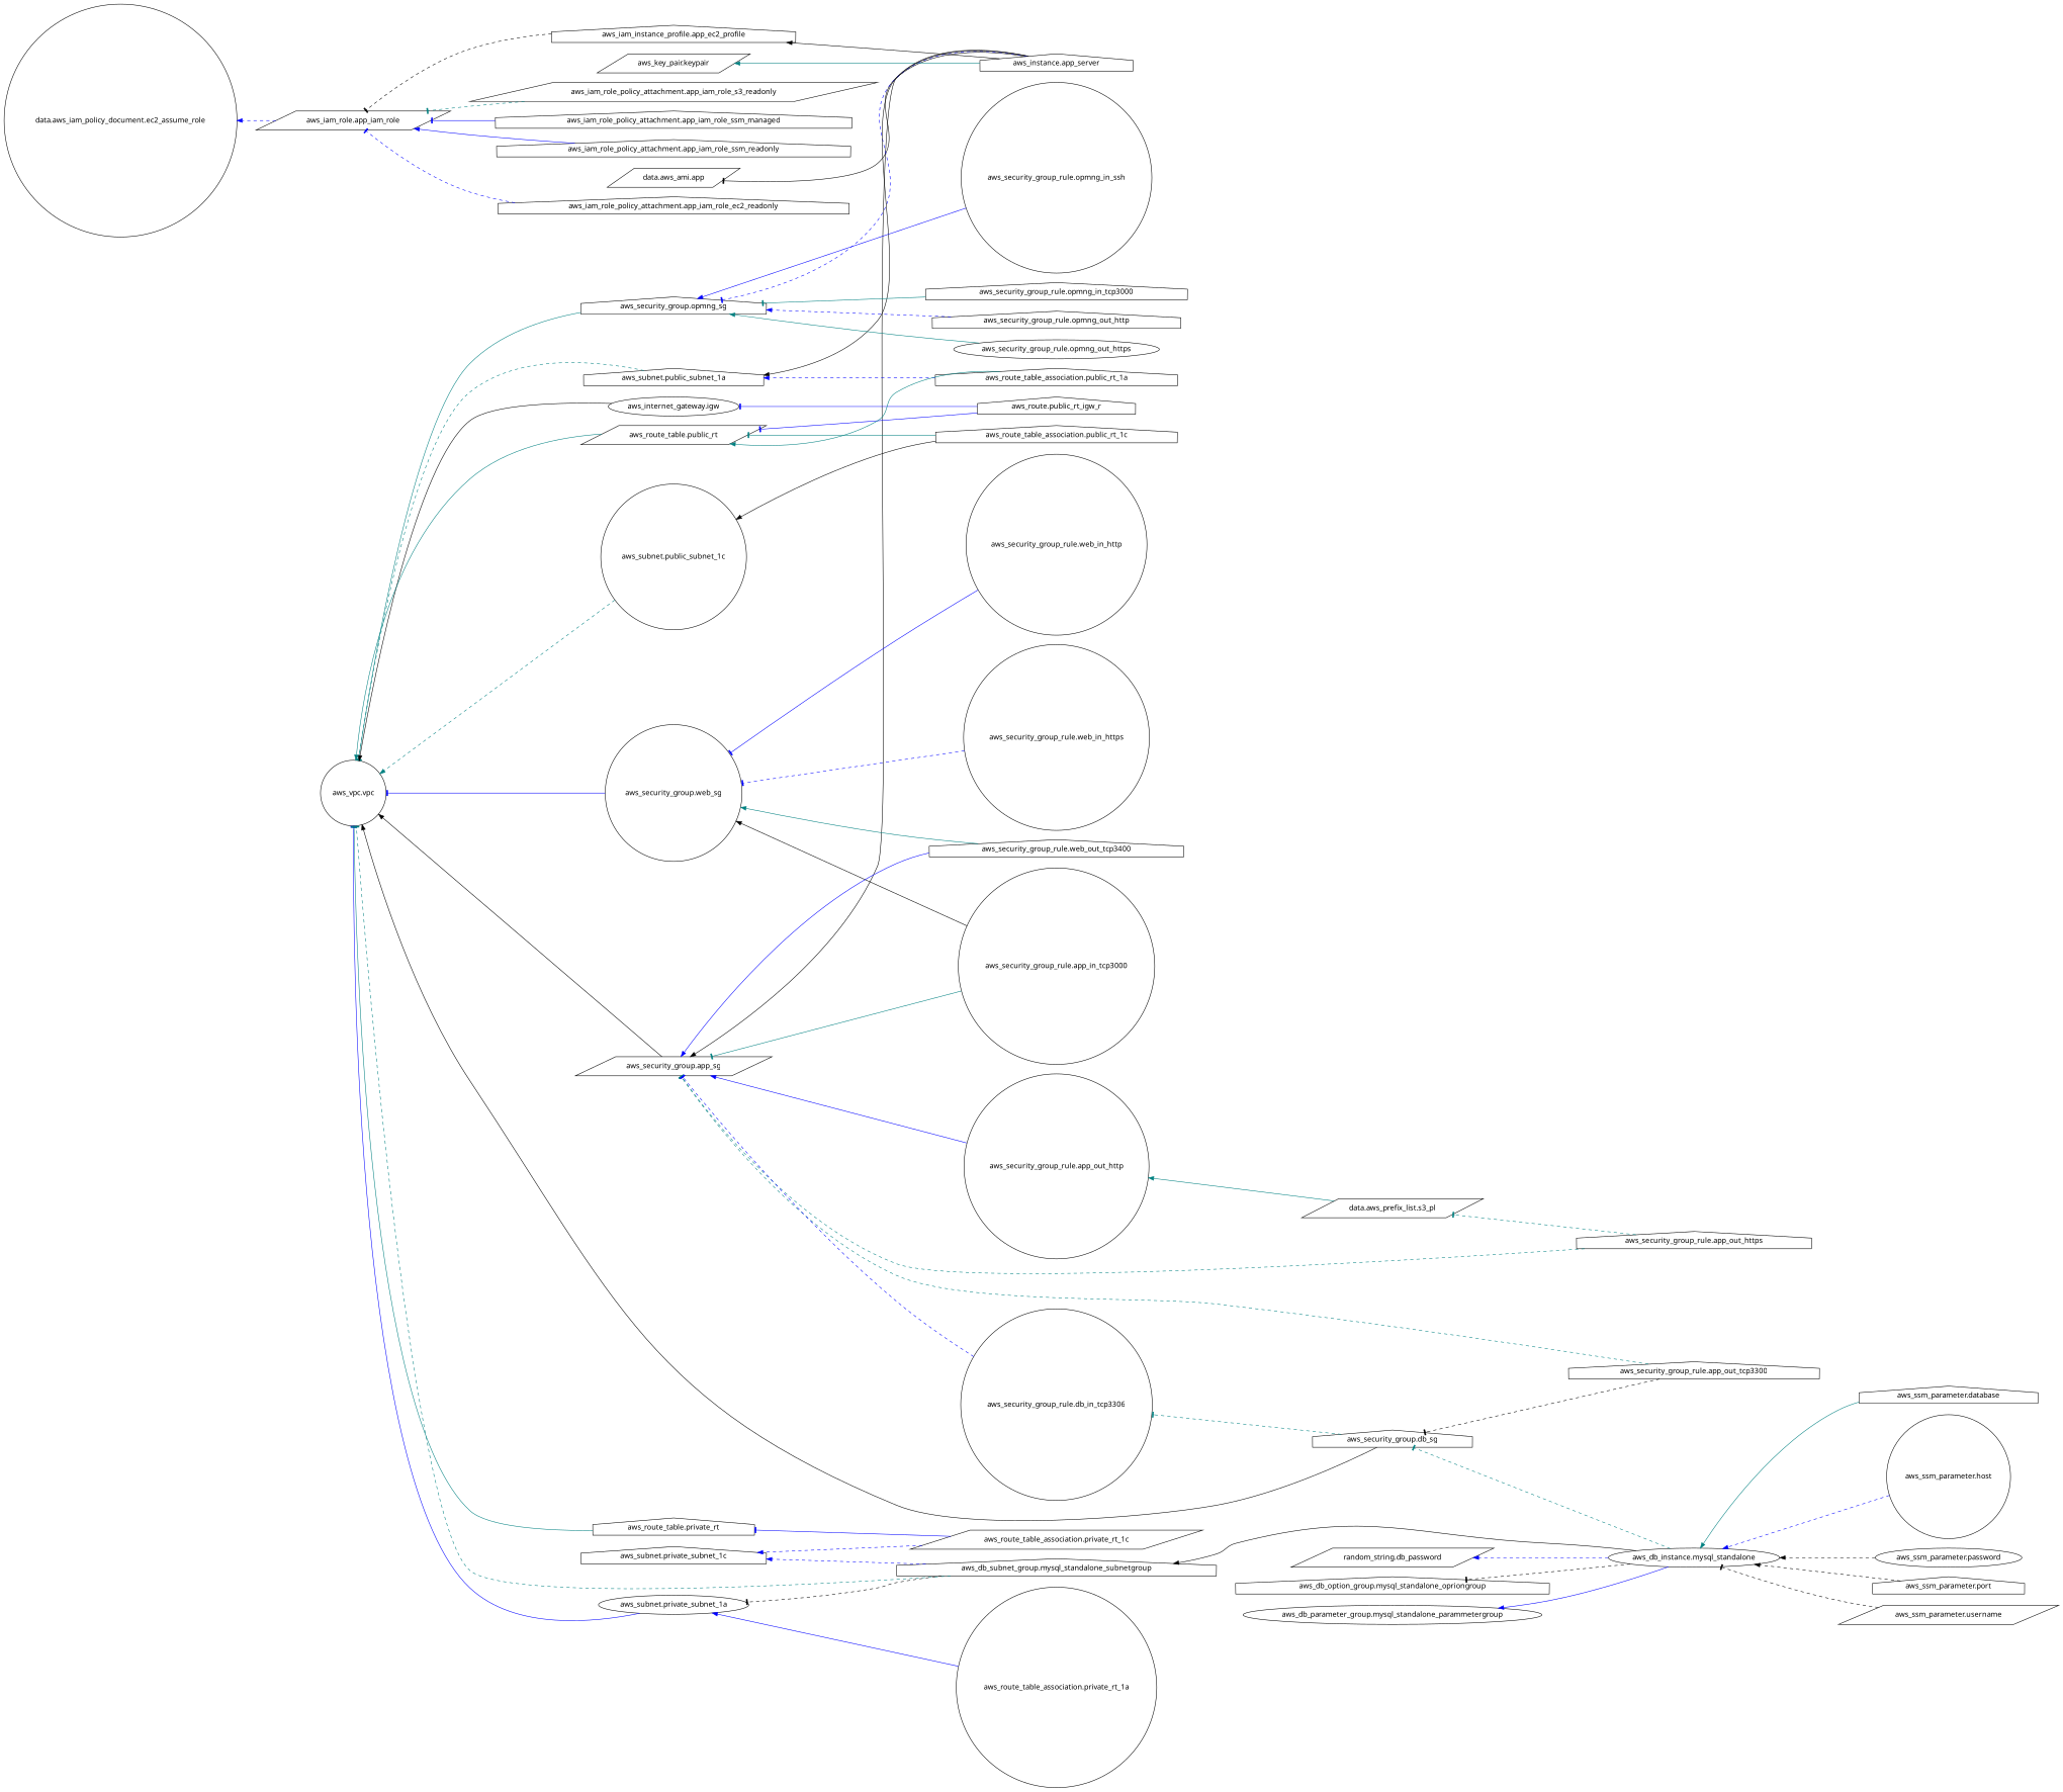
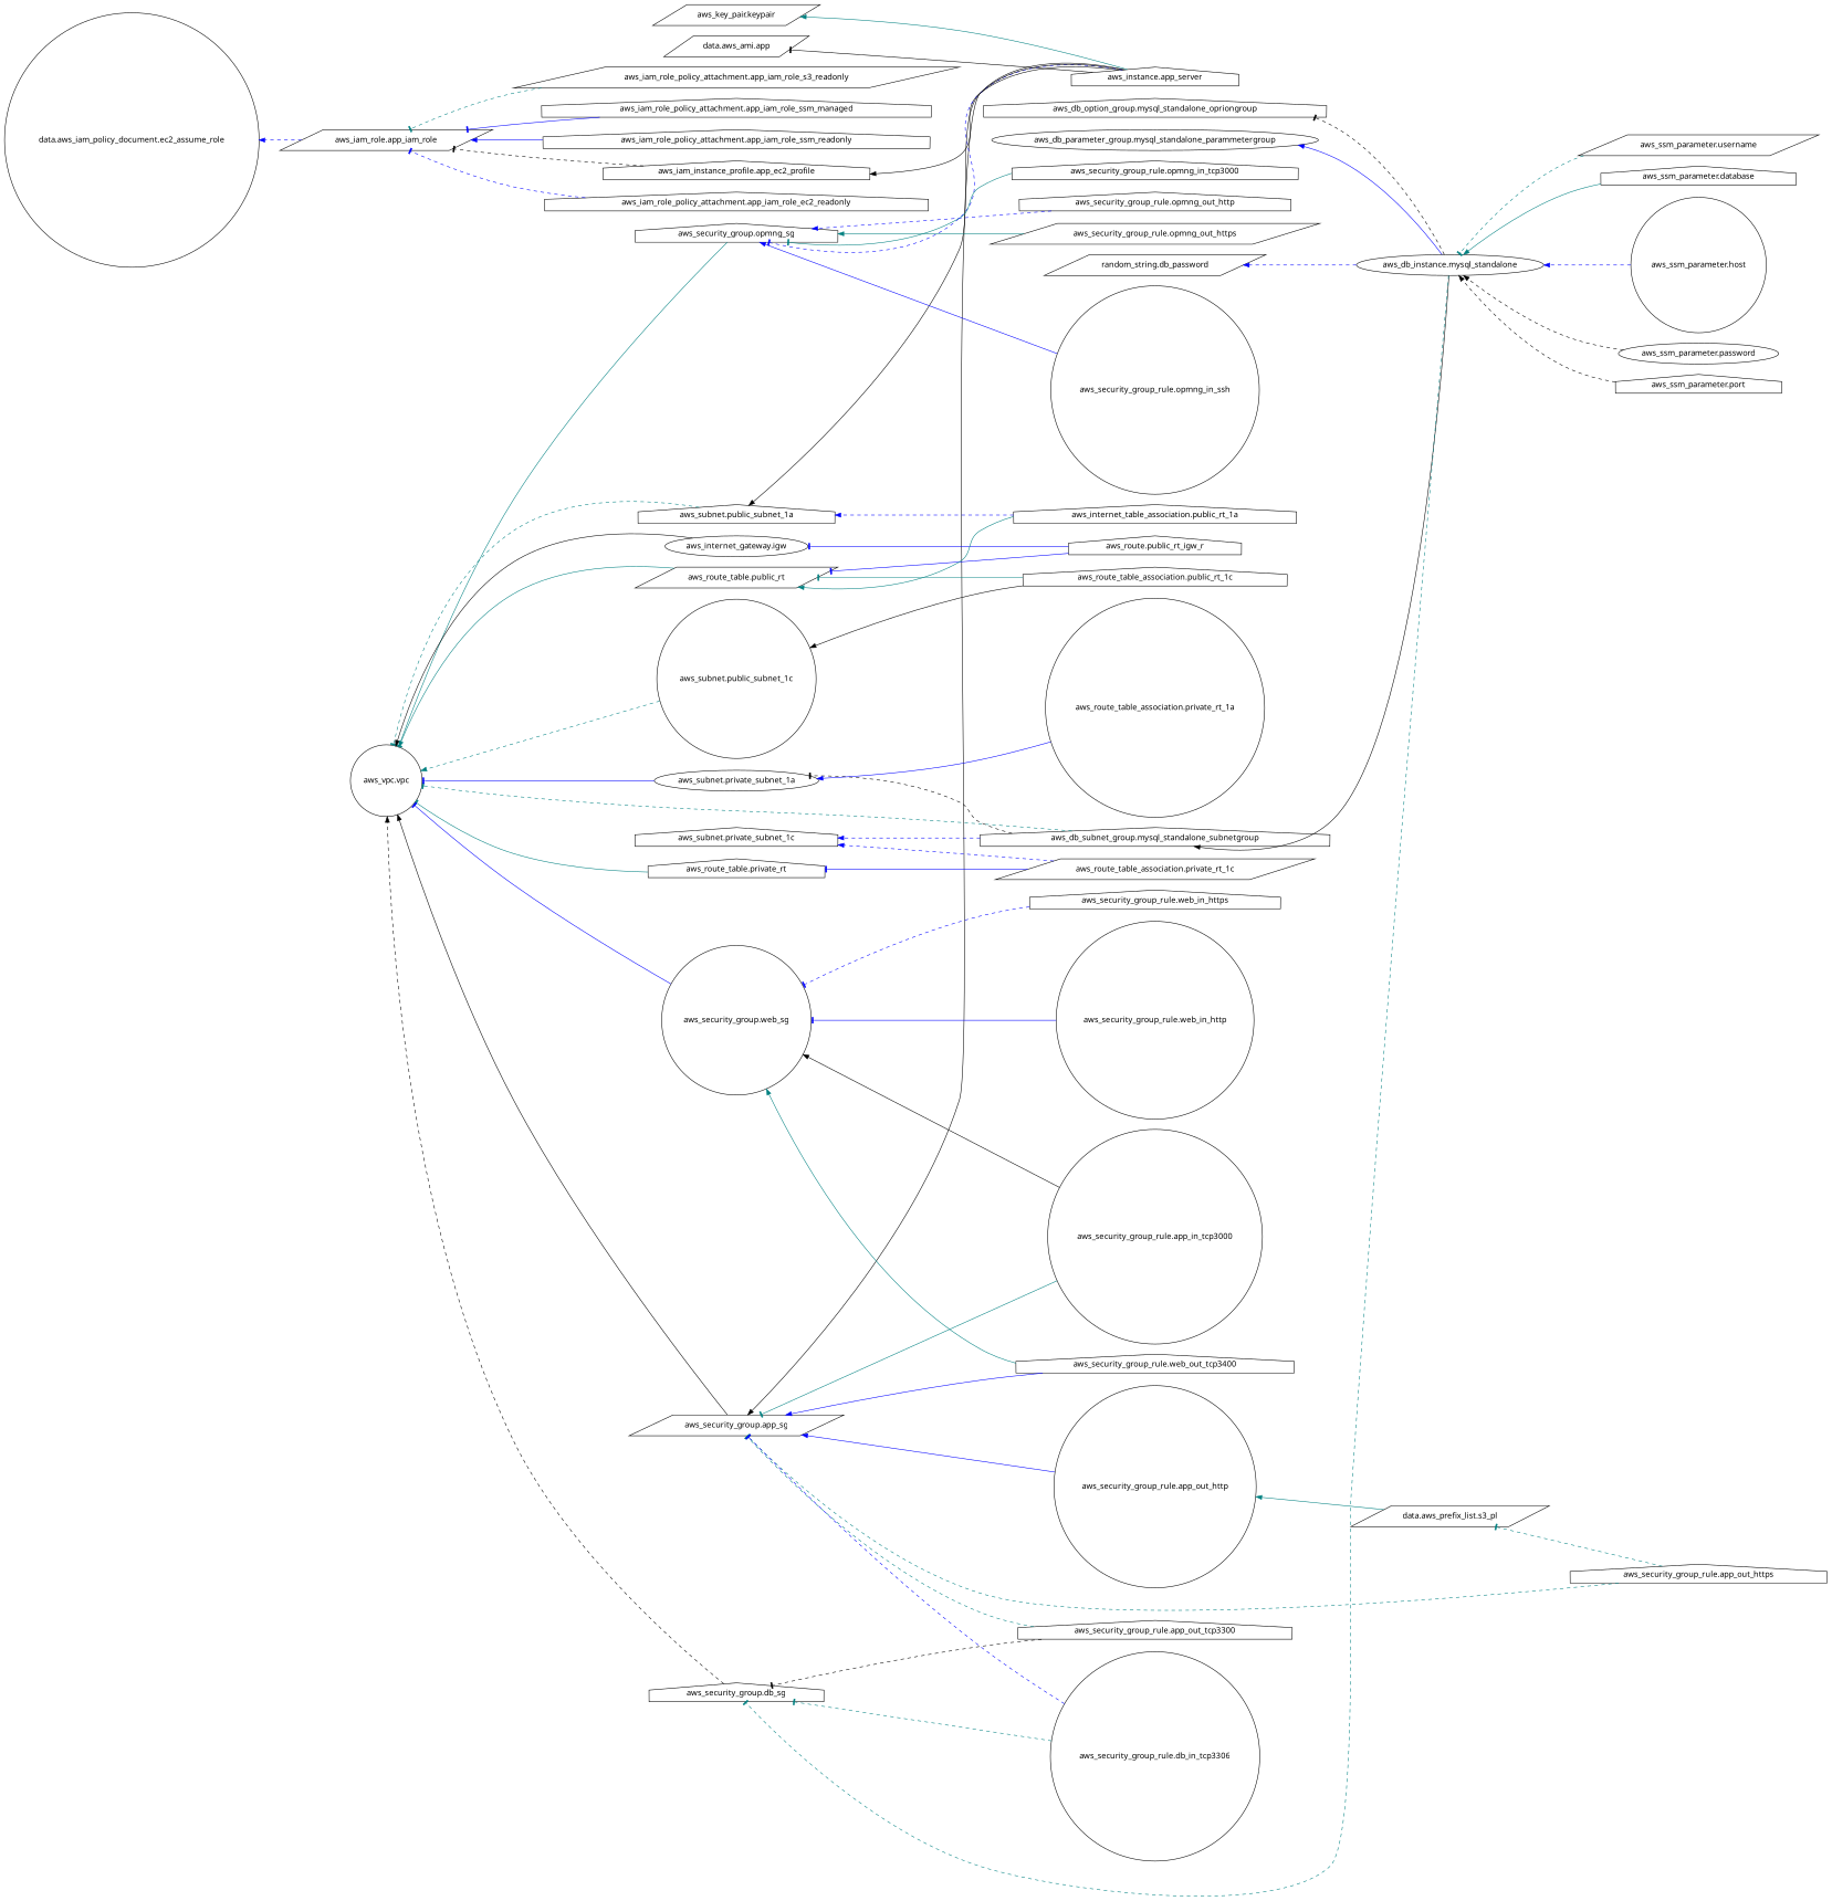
  digraph {
    rankdir=RL
    node [fontname="sans-serif" shape=house]
    edge [arrowhead=normal color=blue style=solid]
    n1 [label="data.aws_ami.app" shape=parallelogram]
    n2 [label="data.aws_iam_policy_document.ec2_assume_role" shape=circle]
    n3 [label="data.aws_prefix_list.s3_pl" shape=parallelogram]
    n4 [label="aws_security_group_rule.app_out_http" shape=circle]
    n5 [label="aws_db_instance.mysql_standalone" shape=ellipse]
    n6 [label="aws_db_option_group.mysql_standalone_opriongroup"]
    n7 [label="aws_db_parameter_group.mysql_standalone_parammetergroup" shape=ellipse]
    n8 [label="aws_db_subnet_group.mysql_standalone_subnetgroup"]
    n9 [label="aws_security_group.db_sg"]
    n10 [label="random_string.db_password" shape=parallelogram]
    n11 [label="aws_subnet.private_subnet_1a" shape=ellipse]
    n12 [label="aws_subnet.private_subnet_1c"]
    n13 [label="aws_vpc.vpc" shape=circle]
    n14 [label="aws_iam_instance_profile.app_ec2_profile"]
    n15 [label="aws_iam_role.app_iam_role" shape=parallelogram]
    n16 [label="aws_iam_role_policy_attachment.app_iam_role_ec2_readonly"]
    n17 [label="aws_iam_role_policy_attachment.app_iam_role_s3_readonly" shape=parallelogram]
    n18 [label="aws_iam_role_policy_attachment.app_iam_role_ssm_managed"]
    n19 [label="aws_iam_role_policy_attachment.app_iam_role_ssm_readonly"]
    n20 [label="aws_instance.app_server"]
    n21 [label="aws_key_pair.keypair" shape=parallelogram]
    n22 [label="aws_security_group.app_sg" shape=parallelogram]
    n23 [label="aws_security_group.opmng_sg"]
    n24 [label="aws_subnet.public_subnet_1a"]
    n25 [label="aws_internet_gateway.igw" shape=ellipse]
    n26 [label="aws_route.public_rt_igw_r"]
    n27 [label="aws_route_table.public_rt" shape=parallelogram]
    n28 [label="aws_route_table.private_rt"]
    n29 [label="aws_route_table_association.private_rt_1a" shape=circle]
    n30 [label="aws_route_table_association.private_rt_1c" shape=parallelogram]
-   n31 [label="aws_route_table_association.public_rt_1a"]
+   n31 [label="aws_internet_table_association.public_rt_1a"]
    n32 [label="aws_route_table_association.public_rt_1c"]
    n33 [label="aws_subnet.public_subnet_1c" shape=circle]
    n34 [label="aws_security_group.web_sg" shape=circle]
    n35 [label="aws_security_group_rule.app_in_tcp3000" shape=circle]
    n36 [label="aws_security_group_rule.app_out_https"]
    n37 [label="aws_security_group_rule.app_out_tcp3300"]
    n38 [label="aws_security_group_rule.db_in_tcp3306" shape=circle]
    n39 [label="aws_security_group_rule.opmng_in_ssh" shape=circle]
    n40 [label="aws_security_group_rule.opmng_in_tcp3000"]
    n41 [label="aws_security_group_rule.opmng_out_http"]
-   n42 [label="aws_security_group_rule.opmng_out_https" shape=ellipse]
+   n42 [label="aws_security_group_rule.opmng_out_https" shape=parallelogram]
    n43 [label="aws_security_group_rule.web_in_http" shape=circle]
-   n44 [label="aws_security_group_rule.web_in_https" shape=circle]
+   n44 [label="aws_security_group_rule.web_in_https"]
    n45 [label="aws_security_group_rule.web_out_tcp3400"]
    n46 [label="aws_ssm_parameter.database"]
    n47 [label="aws_ssm_parameter.host" shape=circle]
    n48 [label="aws_ssm_parameter.password" shape=ellipse]
    n49 [label="aws_ssm_parameter.port"]
    n50 [label="aws_ssm_parameter.username" shape=parallelogram]
    n3 -> n4 [color=teal]
    n4 -> n22
    n5 -> n6 [arrowhead=tee color=black style=dashed]
    n5 -> n7
    n5 -> n8 [color=black]
    n5 -> n9 [arrowhead=tee color=teal style=dashed]
    n5 -> n10 [style=dashed]
    n8 -> n11 [arrowhead=tee color=black style=dashed]
    n8 -> n12 [style=dashed]
    n8 -> n13 [arrowhead=tee color=teal style=dashed]
-   n9 -> n13 [color=black]
+   n9 -> n13 [color=black style=dashed]
    n11 -> n13 [arrowhead=tee]
    n14 -> n15 [arrowhead=tee color=black style=dashed]
    n15 -> n2 [style=dashed]
    n16 -> n15 [arrowhead=tee style=dashed]
    n17 -> n15 [arrowhead=tee color=teal style=dashed]
    n18 -> n15 [arrowhead=tee]
    n19 -> n15
    n20 -> n1 [arrowhead=tee color=black]
    n20 -> n14 [color=black]
    n20 -> n21 [color=teal]
    n20 -> n22 [color=black]
    n20 -> n23 [arrowhead=tee style=dashed]
    n20 -> n24 [color=black]
    n22 -> n13 [color=black]
    n23 -> n13 [arrowhead=tee color=teal]
    n24 -> n13 [arrowhead=tee color=teal style=dashed]
    n25 -> n13 [color=black]
    n26 -> n25 [arrowhead=tee]
    n26 -> n27 [arrowhead=tee]
    n27 -> n13 [color=teal]
    n28 -> n13 [arrowhead=tee color=teal]
    n29 -> n11
    n30 -> n12 [style=dashed]
    n30 -> n28 [arrowhead=tee]
    n31 -> n24 [style=dashed]
    n31 -> n27 [color=teal]
    n32 -> n27 [arrowhead=tee color=teal]
    n32 -> n33 [color=black]
    n33 -> n13 [color=teal style=dashed]
    n34 -> n13 [arrowhead=tee]
    n35 -> n22 [arrowhead=tee color=teal]
    n35 -> n34 [color=black]
    n36 -> n3 [arrowhead=tee color=teal style=dashed]
    n36 -> n22 [arrowhead=tee color=teal style=dashed]
    n37 -> n9 [arrowhead=tee color=black style=dashed]
    n37 -> n22 [arrowhead=tee color=teal style=dashed]
-   n9 -> n38 [arrowhead=tee color=teal style=dashed]
+   n38 -> n9 [arrowhead=tee color=teal style=dashed]
    n38 -> n22 [arrowhead=tee style=dashed]
    n39 -> n23
    n40 -> n23 [arrowhead=tee color=teal]
    n41 -> n23 [style=dashed]
    n42 -> n23 [color=teal]
    n43 -> n34 [arrowhead=tee]
    n44 -> n34 [arrowhead=tee style=dashed]
    n45 -> n22
    n45 -> n34 [color=teal]
    n46 -> n5 [color=teal]
    n47 -> n5 [style=dashed]
    n48 -> n5 [color=black style=dashed]
    n49 -> n5 [color=black style=dashed]
-   n50 -> n5 [arrowhead=tee color=black style=dashed]
+   n50 -> n5 [arrowhead=tee color=teal style=dashed]
  }
